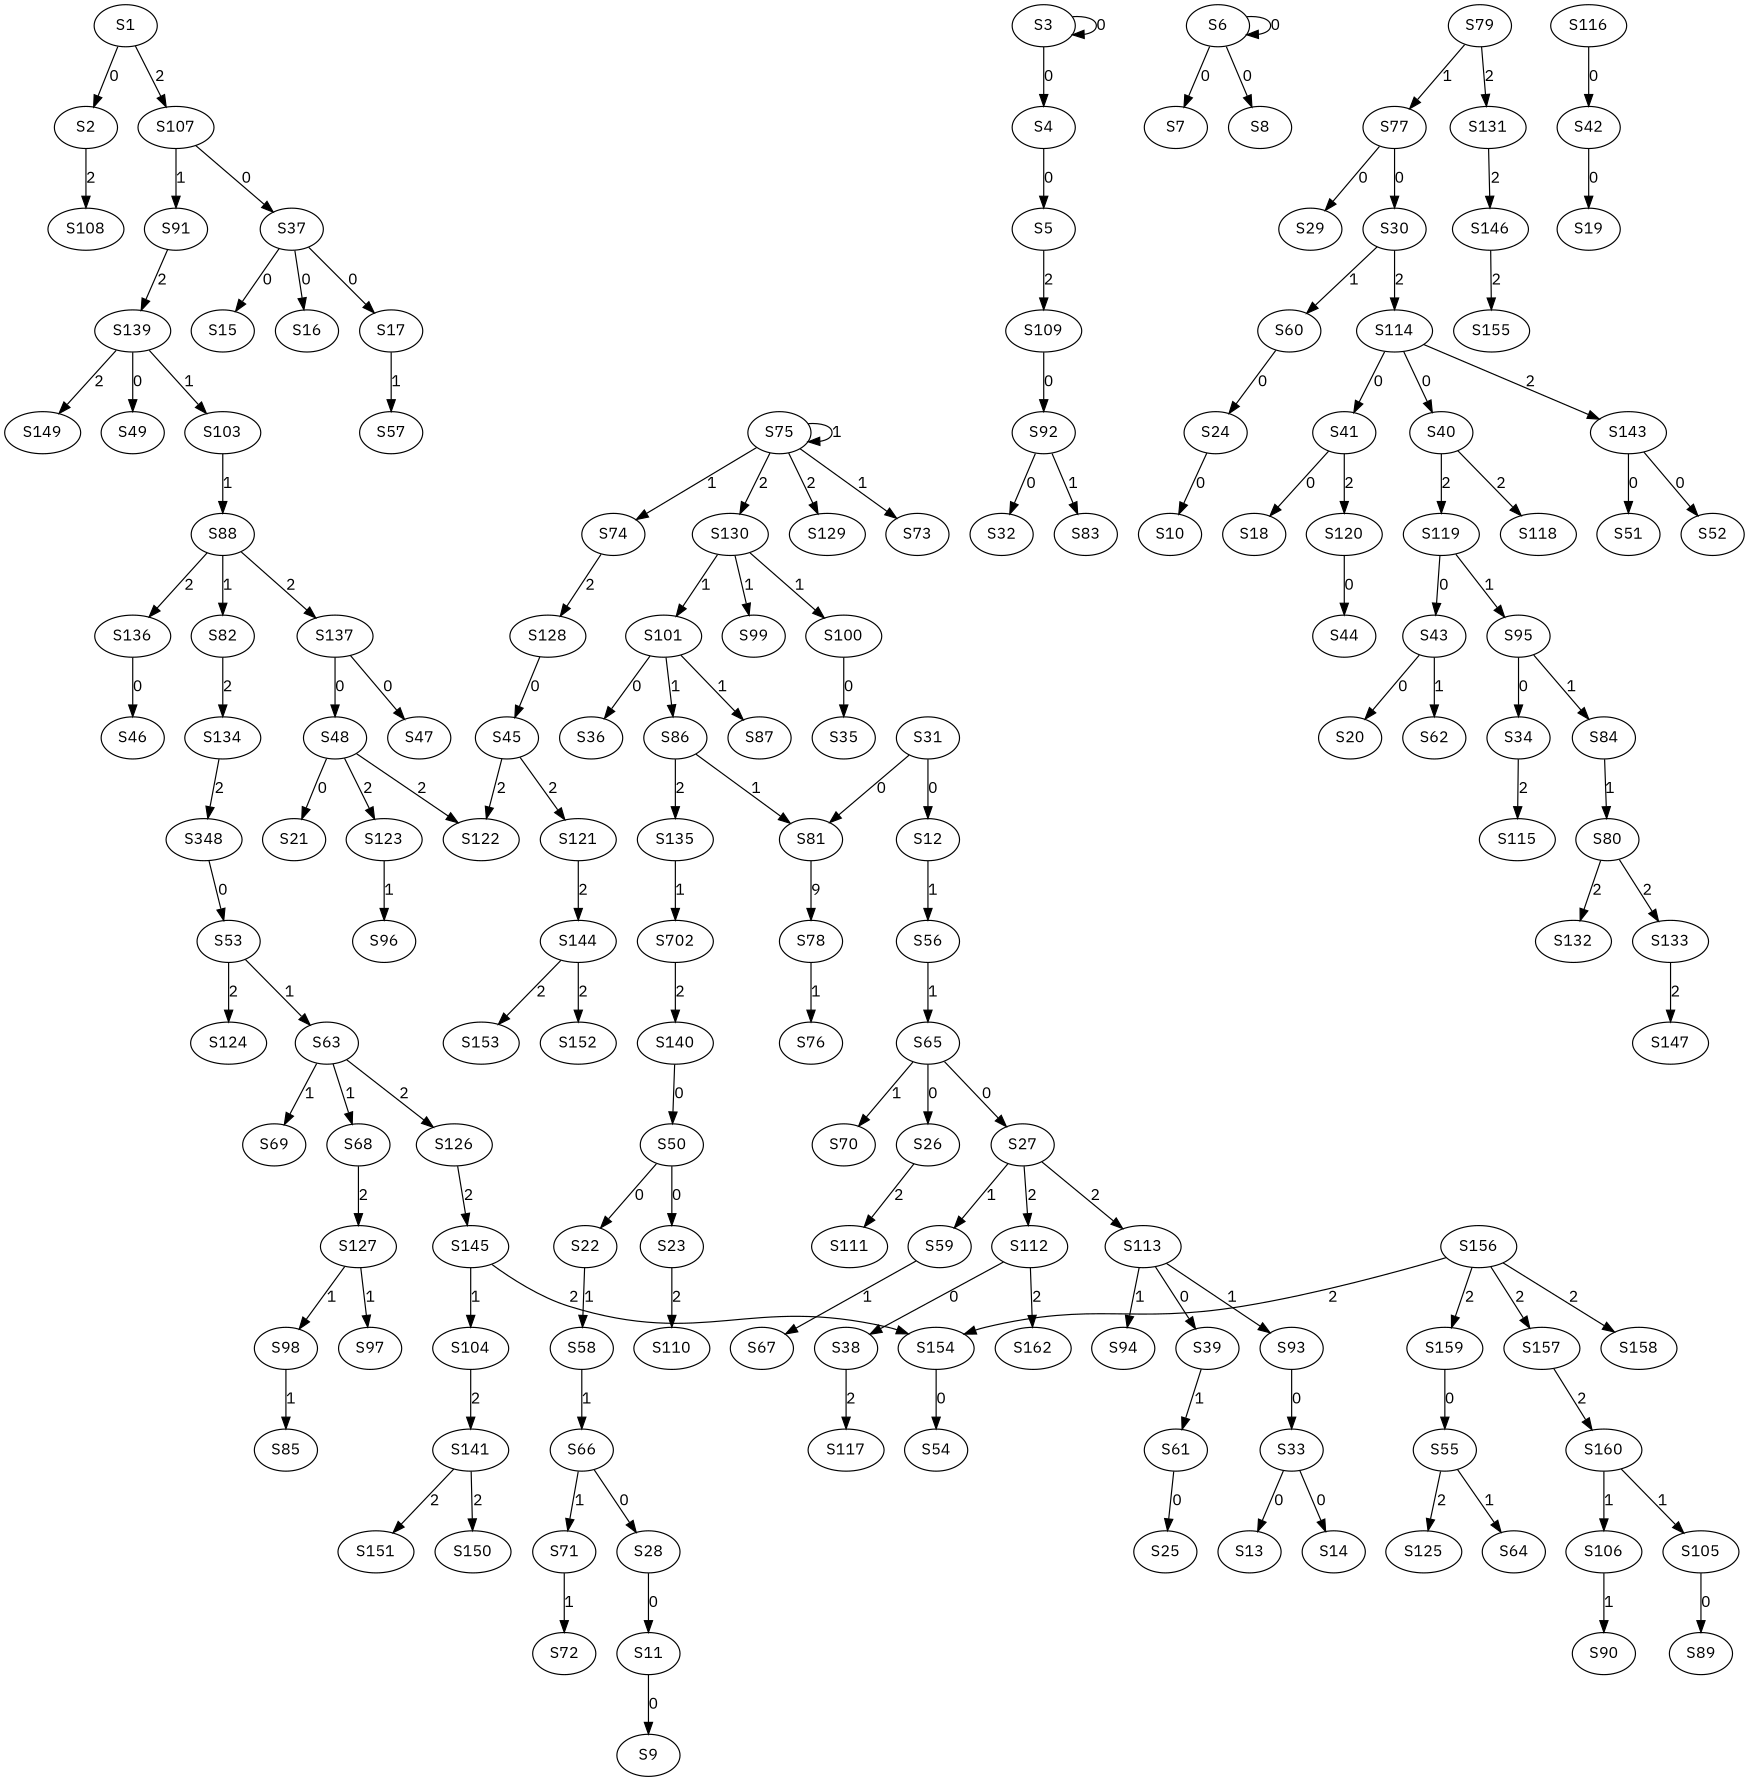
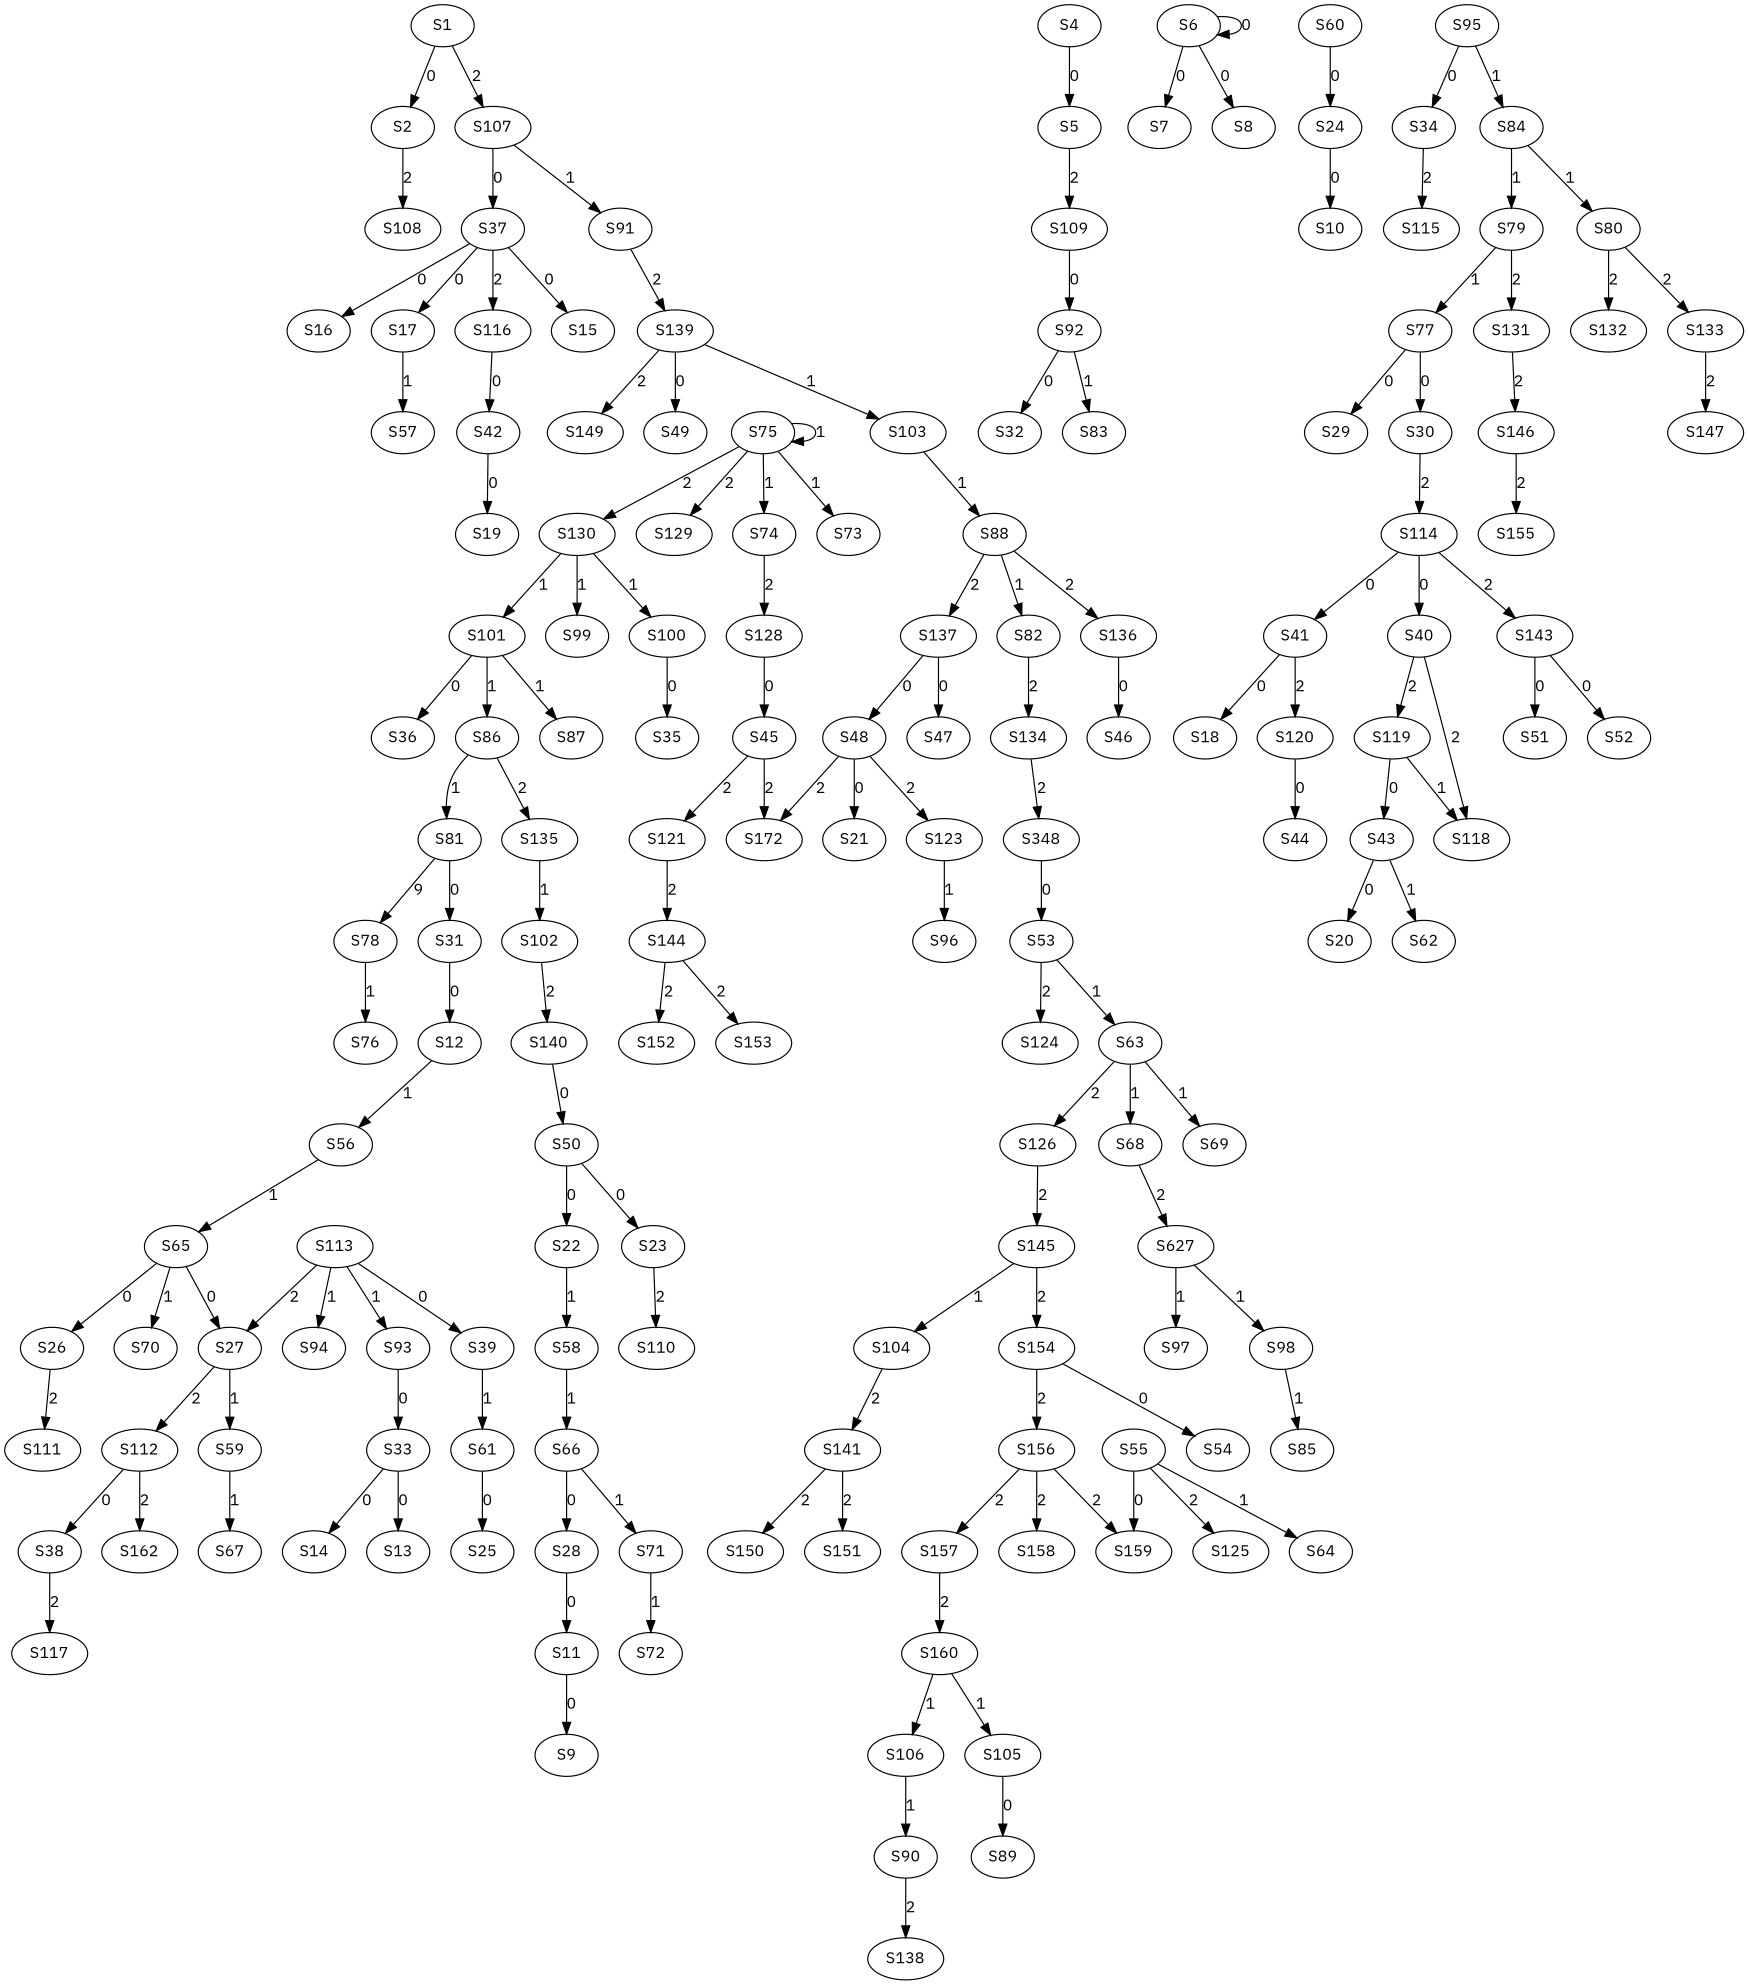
  strict digraph {
    fontname="IBM Plex Sans"
    node [fontname="IBM Plex Sans"]
    edge [fontname="IBM Plex Sans"]
    S1
    S2
    S107
    S108
    S37
    S91
-   S3
    S4
    S5
    S109
    S92
    S6
    S7
    S8
    S11
    S9
    S24
    S10
    S28
    S31
    S12
    S56
    S65
    S33
    S13
    S14
    S15
    S16
    S17
    S116
    S57
    S42
    S41
    S18
    S120
    S44
    S19
    S43
    S20
    S62
    S48
    S21
    S123
-   S122
+   S122 [label=S172]
    S96
    S50
    S22
    S23
    S58
    S110
    S66
    S60
    S61
    S25
    S26
    S27
    S70
    S111
    S112
    S113
    S59
    S38
    n63 [label=S162]
    S93
    S39
    S94
    S67
    S71
    S72
    S77
    S29
    S30
    S114
    S40
    S143
    S81
    S78
    S76
    S32
    S83
    S95
    S34
    S84
    S115
    S79
    S80
    S100
    S35
    S101
    S36
    S86
    S87
    S135
    S139
    S117
    S119
    S118
    S51
    S52
    S128
    S45
    S121
    S144
    S136
    S46
    S137
    S47
    S49
    S103
    S149
    S88
    S140
    n113 [label=S348]
    S53
    S63
    S124
    S68
    S69
    S126
    S154
    S54
    S156
    S159
    S157
    S158
    S55
    S64
    S125
-   S127
+   S127 [label=S627]
    S145
    S98
    S97
    S75
    S73
    S74
    S130
    S129
    S99
    S131
    S146
    S132
    S133
    S147
-   S102 [label=S702]
+   S102
    S82
    S134
    S85
    S105
    S89
    S106
    S90
+   S138
    S104
    S141
    S150
    S151
    S160
    S152
    S153
    S155
    S1 -> S2 [label=0]
    S1 -> S107 [label=2]
    S2 -> S108 [label=2]
    S107 -> S37 [label=0]
    S107 -> S91 [label=1]
    S37 -> S15 [label=0]
    S37 -> S16 [label=0]
    S37 -> S17 [label=0]
+   S37 -> S116 [label=2]
    S91 -> S139 [label=2]
-   S3 -> S3 [label=0]
-   S3 -> S4 [label=0]
    S4 -> S5 [label=0]
    S5 -> S109 [label=2]
    S109 -> S92 [label=0]
    S92 -> S32 [label=0]
    S92 -> S83 [label=1]
    S6 -> S6 [label=0]
    S6 -> S7 [label=0]
    S6 -> S8 [label=0]
    S11 -> S9 [label=0]
    S24 -> S10 [label=0]
    S28 -> S11 [label=0]
    S31 -> S12 [label=0]
    S12 -> S56 [label=1]
    S56 -> S65 [label=1]
    S65 -> S26 [label=0]
    S65 -> S27 [label=0]
    S65 -> S70 [label=1]
    S33 -> S13 [label=0]
    S33 -> S14 [label=0]
    S17 -> S57 [label=1]
    S116 -> S42 [label=0]
    S42 -> S19 [label=0]
    S41 -> S18 [label=0]
    S41 -> S120 [label=2]
    S120 -> S44 [label=0]
    S43 -> S20 [label=0]
    S43 -> S62 [label=1]
    S48 -> S21 [label=0]
    S48 -> S123 [label=2]
    S48 -> S122 [label=2]
    S123 -> S96 [label=1]
    S50 -> S22 [label=0]
    S50 -> S23 [label=0]
    S22 -> S58 [label=1]
    S23 -> S110 [label=2]
    S58 -> S66 [label=1]
    S66 -> S28 [label=0]
    S66 -> S71 [label=1]
    S60 -> S24 [label=0]
    S61 -> S25 [label=0]
    S26 -> S111 [label=2]
    S27 -> S112 [label=2]
-   S27 -> S113 [label=2]
+   S113 -> S27 [label=2]
    S27 -> S59 [label=1]
    S112 -> S38 [label=0]
    S112 -> n63 [label=2]
    S113 -> S93 [label=1]
    S113 -> S39 [label=0]
    S113 -> S94 [label=1]
    S59 -> S67 [label=1]
    S38 -> S117 [label=2]
    S93 -> S33 [label=0]
    S39 -> S61 [label=1]
    S71 -> S72 [label=1]
    S77 -> S29 [label=0]
    S77 -> S30 [label=0]
-   S30 -> S60 [label=1]
    S30 -> S114 [label=2]
    S114 -> S41 [label=0]
    S114 -> S40 [label=0]
    S114 -> S143 [label=2]
    S40 -> S119 [label=2]
    S40 -> S118 [label=2]
    S143 -> S51 [label=0]
    S143 -> S52 [label=0]
-   S31 -> S81 [label=0]
+   S81 -> S31 [label=0]
    S81 -> S78 [label=9]
    S78 -> S76 [label=1]
    S95 -> S34 [label=0]
    S95 -> S84 [label=1]
    S34 -> S115 [label=2]
+   S84 -> S79 [label=1]
    S84 -> S80 [label=1]
    S79 -> S77 [label=1]
    S79 -> S131 [label=2]
    S80 -> S132 [label=2]
    S80 -> S133 [label=2]
    S100 -> S35 [label=0]
    S101 -> S36 [label=0]
    S101 -> S86 [label=1]
    S101 -> S87 [label=1]
    S86 -> S81 [label=1]
    S86 -> S135 [label=2]
    S135 -> S102 [label=1]
    S139 -> S49 [label=0]
    S139 -> S103 [label=1]
    S139 -> S149 [label=2]
    S119 -> S43 [label=0]
-   S119 -> S95 [label=1]
+   S119 -> S118 [label=1]
    S128 -> S45 [label=0]
    S45 -> S122 [label=2]
    S45 -> S121 [label=2]
    S121 -> S144 [label=2]
    S144 -> S152 [label=2]
    S144 -> S153 [label=2]
    S136 -> S46 [label=0]
    S137 -> S48 [label=0]
    S137 -> S47 [label=0]
    S103 -> S88 [label=1]
    S88 -> S136 [label=2]
    S88 -> S137 [label=2]
    S88 -> S82 [label=1]
    S140 -> S50 [label=0]
    n113 -> S53 [label=0]
    S53 -> S63 [label=1]
    S53 -> S124 [label=2]
    S63 -> S68 [label=1]
    S63 -> S69 [label=1]
    S63 -> S126 [label=2]
    S68 -> S127 [label=2]
    S126 -> S145 [label=2]
    S154 -> S54 [label=0]
-   S156 -> S154 [label=2]
+   S154 -> S156 [label=2]
    S156 -> S159 [label=2]
    S156 -> S157 [label=2]
    S156 -> S158 [label=2]
-   S159 -> S55 [label=0]
+   S55 -> S159 [label=0]
    S157 -> S160 [label=2]
    S55 -> S64 [label=1]
    S55 -> S125 [label=2]
    S127 -> S98 [label=1]
    S127 -> S97 [label=1]
    S145 -> S154 [label=2]
    S145 -> S104 [label=1]
    S98 -> S85 [label=1]
    S75 -> S75 [label=1]
    S75 -> S73 [label=1]
    S75 -> S74 [label=1]
    S75 -> S130 [label=2]
    S75 -> S129 [label=2]
    S74 -> S128 [label=2]
    S130 -> S100 [label=1]
    S130 -> S101 [label=1]
    S130 -> S99 [label=1]
    S131 -> S146 [label=2]
    S146 -> S155 [label=2]
    S133 -> S147 [label=2]
    S102 -> S140 [label=2]
    S82 -> S134 [label=2]
    S134 -> n113 [label=2]
    S105 -> S89 [label=0]
    S106 -> S90 [label=1]
+   S90 -> S138 [label=2]
    S104 -> S141 [label=2]
    S141 -> S150 [label=2]
    S141 -> S151 [label=2]
    S160 -> S105 [label=1]
    S160 -> S106 [label=1]
  }
